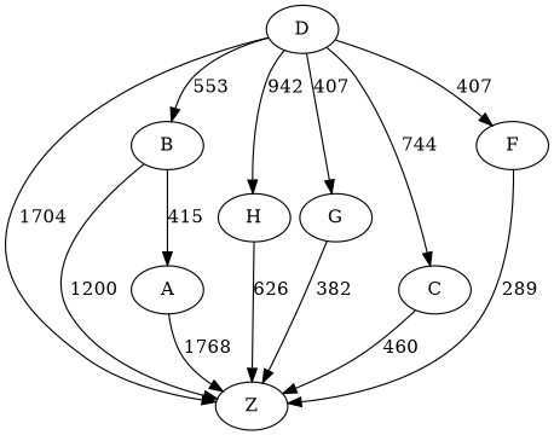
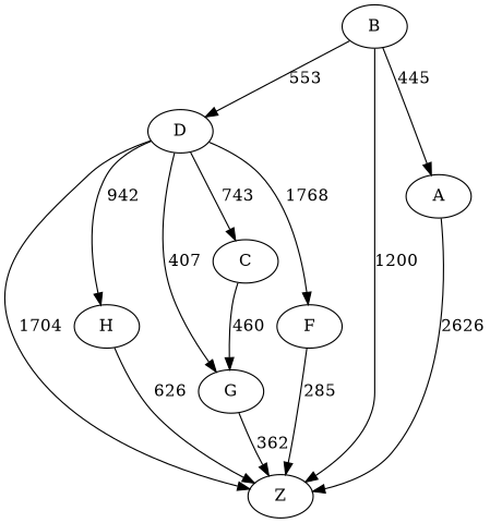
  digraph {
    rankdir=TB
    D
    Z
    B
    H
    G
    C
    F
    A
    D -> Z [label=1704]
-   D -> B [label=553]
+   B -> D [label=553]
    D -> H [label=942]
    D -> G [label=407]
-   D -> C [label=744]
-   D -> F [label=407]
+   D -> C [label=743]
+   D -> F [label=1768]
    B -> Z [label=1200]
-   B -> A [label=415]
+   B -> A [label=445]
    H -> Z [label=626]
-   G -> Z [label=382]
-   C -> Z [label=460]
-   F -> Z [label=289]
-   A -> Z [label=1768]
+   G -> Z [label=362]
+   C -> G [label=460]
+   F -> Z [label=285]
+   A -> Z [label=2626]
  }
